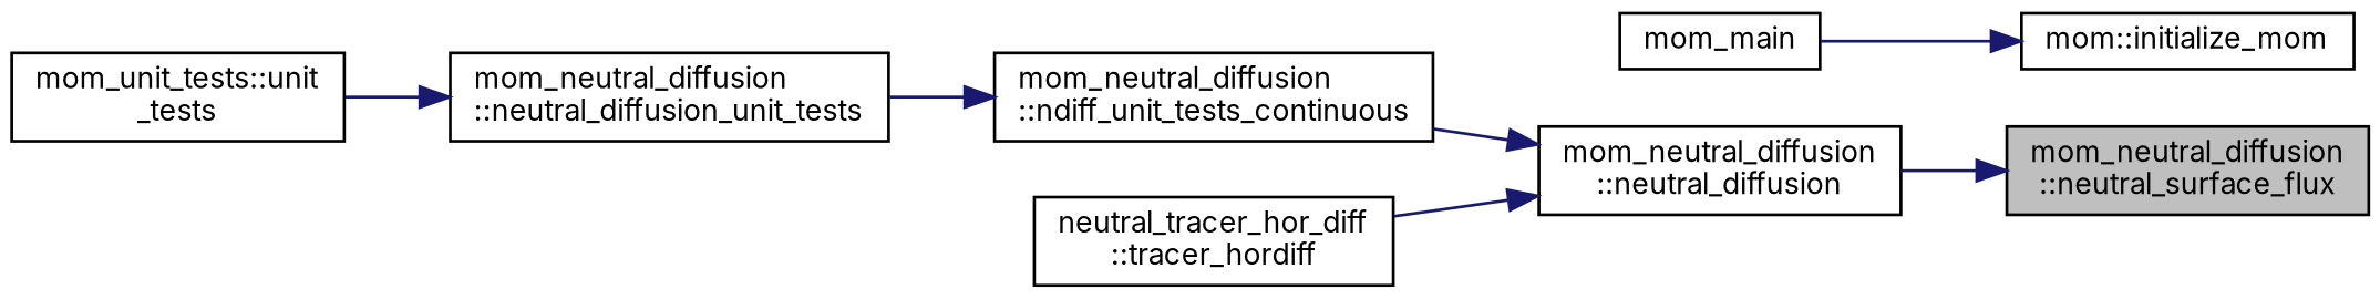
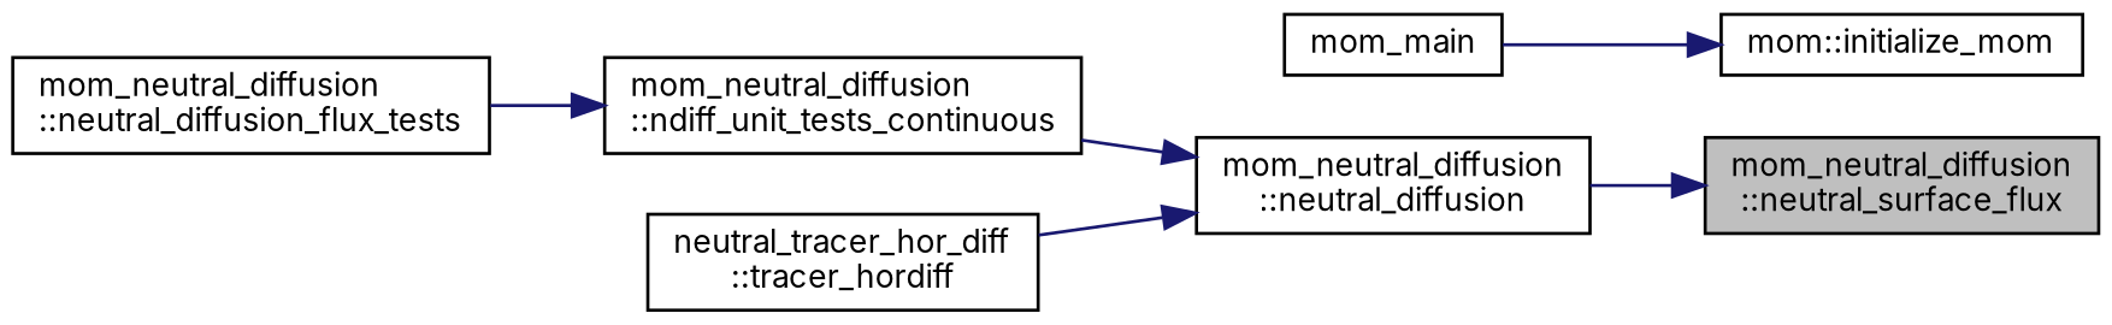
  digraph {
    fontname=Inter
    rankdir=RL
    node [color=black fillcolor=white fontname=Inter fontsize=10 shape=record style=filled]
    edge [color=midnightblue dir=back fontname=Inter fontsize=10 labelfontname=Helvetica labelfontsize=10 style=solid]
    n1 [fillcolor=grey75 fontcolor=black height=0.2 label="mom_neutral_diffusion\l::neutral_surface_flux" width=0.4]
    n2 [height=0.2 label="mom_neutral_diffusion\l::neutral_diffusion" width=0.4]
    n3 [height=0.2 label="mom_neutral_diffusion\l::ndiff_unit_tests_continuous" width=0.4]
-   n4 [height=0.2 label="mom_neutral_diffusion\l::neutral_diffusion_unit_tests" width=0.4]
+   n4 [height=0.2 label="mom_neutral_diffusion\l::neutral_diffusion_flux_tests" width=0.4]
    n5 [height=0.2 label="neutral_tracer_hor_diff\l::tracer_hordiff" width=0.4]
-   n6 [height=0.2 label="mom_unit_tests::unit\l_tests" width=0.4]
    n7 [height=0.2 label="mom::initialize_mom" width=0.4]
    n8 [height=0.2 label=mom_main width=0.4]
    n1 -> n2
    n2 -> n3
    n2 -> n5
    n3 -> n4
-   n4 -> n6
    n7 -> n8
  }
